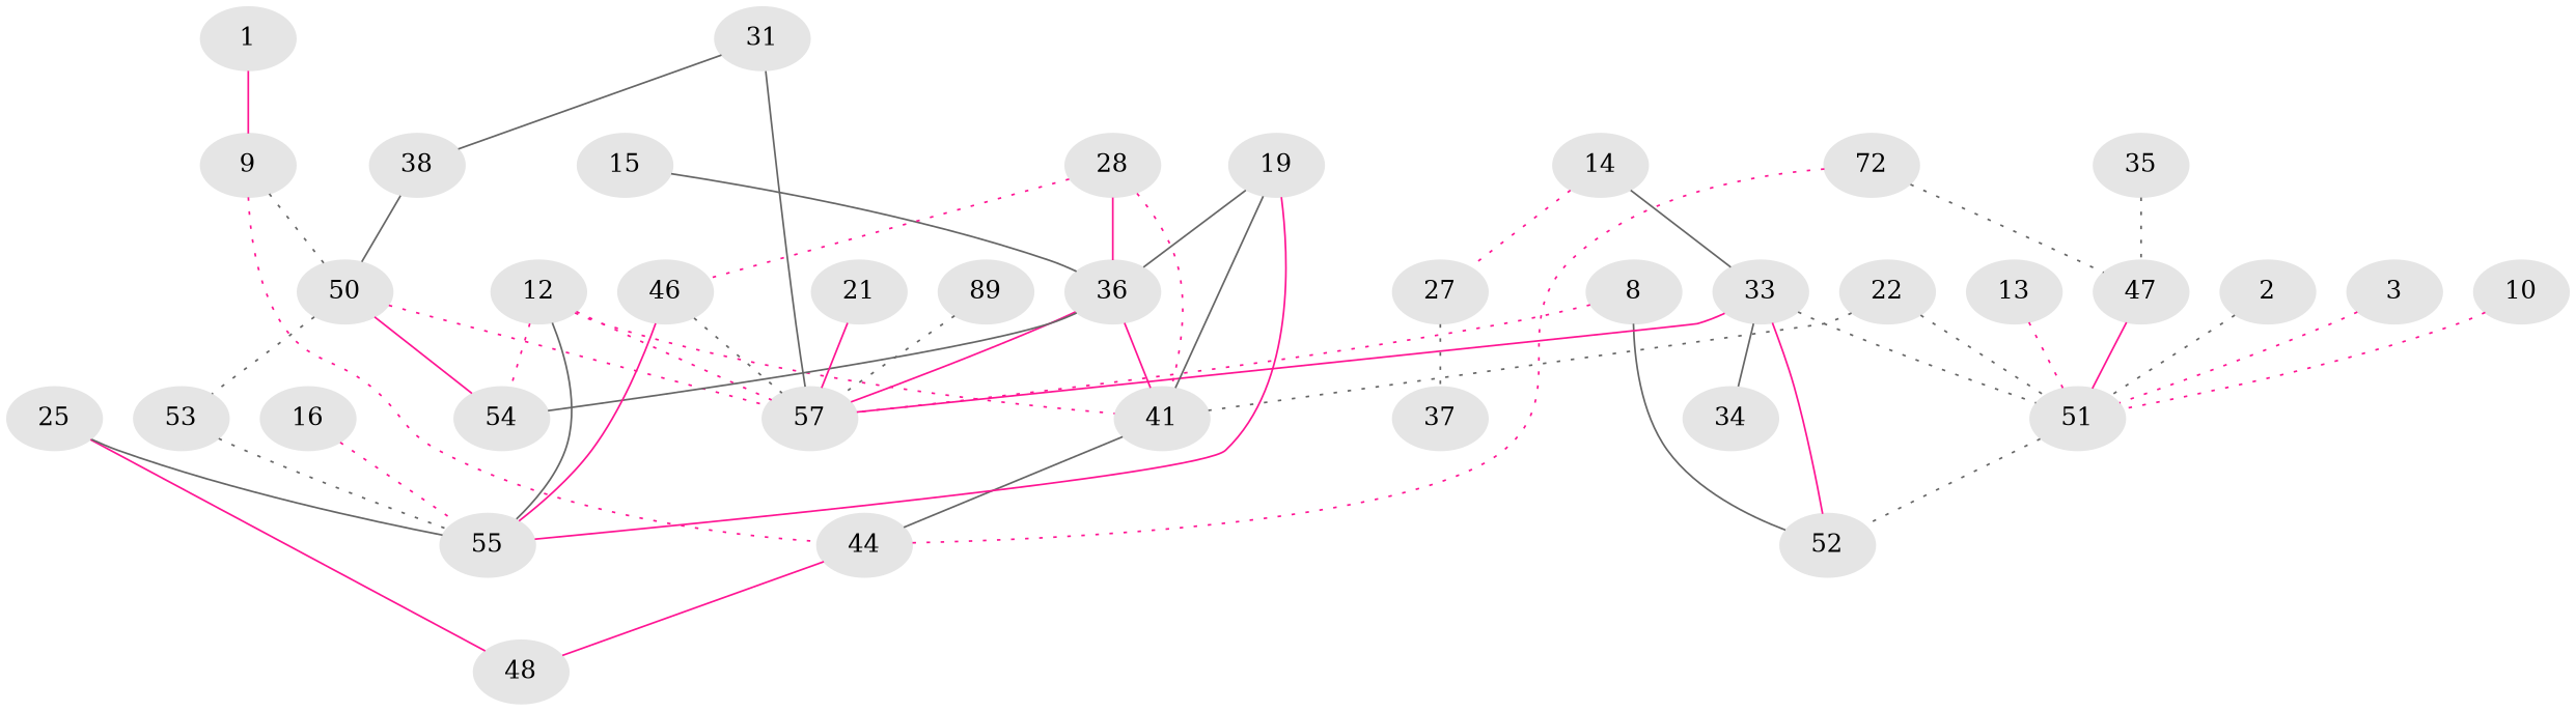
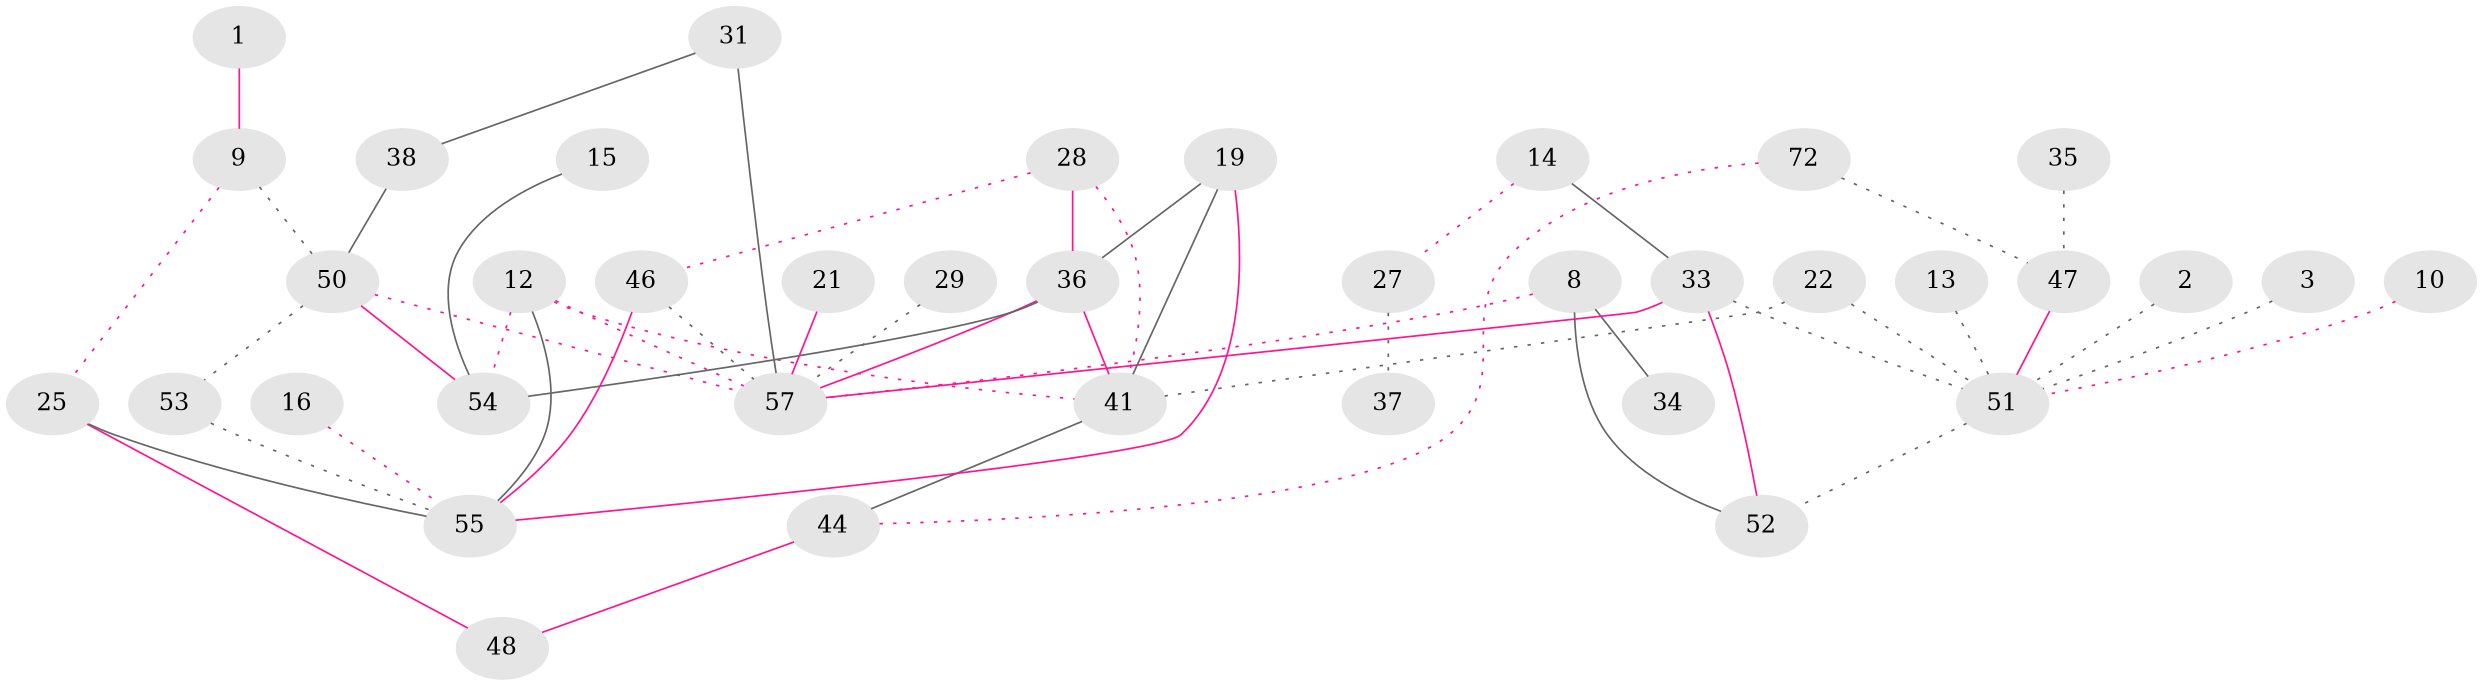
  graph {
    fontname="DejaVu Serif"
    node [color=gray90 fontname="DejaVu Serif" style=filled]
    edge [color=gray40 fontname="DejaVu Serif" style=dotted weight=1.0]
    1
    9
    44
    50
    2
    51
    52
    3
    8
    57
    48
    54
    53
    10
    12
    41
    55
    13
    14
    27
    33
    37
    34
    15
    36
    16
    19
    21
    22
    25
    28
    46
-   29 [label=89]
+   29
    31
    38
    n36 [label=72]
    47
    35
    1 -- 9 [color=deeppink style=solid]
-   9 -- 44 [color=deeppink]
+   9 -- 25 [color=deeppink]
    9 -- 50
    44 -- 48 [color=deeppink style=solid]
    50 -- 57 [color=deeppink]
    50 -- 54 [color=deeppink style=solid]
    50 -- 53
    2 -- 51
    51 -- 52
-   3 -- 51 [color=deeppink]
+   3 -- 51
    8 -- 52 [style=solid]
    8 -- 57 [color=deeppink]
    53 -- 55
    10 -- 51 [color=deeppink]
    12 -- 57 [color=deeppink]
    12 -- 54 [color=deeppink]
    12 -- 41 [color=deeppink]
    12 -- 55 [style=solid]
    41 -- 44 [style=solid]
-   13 -- 51 [color=deeppink]
+   13 -- 51
    14 -- 27 [color=deeppink]
    14 -- 33 [style=solid]
    27 -- 37
    33 -- 51
    33 -- 52 [color=deeppink style=solid]
    33 -- 57 [color=deeppink style=solid]
-   33 -- 34 [style=solid]
-   15 -- 36 [style=solid]
+   8 -- 34 [style=solid]
+   15 -- 54 [style=solid]
    36 -- 57 [color=deeppink style=solid]
    36 -- 54 [style=solid]
    36 -- 41 [color=deeppink style=solid]
    16 -- 55 [color=deeppink]
    19 -- 41 [style=solid]
    19 -- 55 [color=deeppink style=solid]
    19 -- 36 [style=solid]
    21 -- 57 [color=deeppink style=solid]
    22 -- 51
    22 -- 41
    25 -- 48 [color=deeppink style=solid]
    25 -- 55 [style=solid]
    28 -- 41 [color=deeppink]
    28 -- 36 [color=deeppink style=solid]
    28 -- 46 [color=deeppink]
    46 -- 57
    46 -- 55 [color=deeppink style=solid]
    29 -- 57
    31 -- 57 [style=solid weight=2.0]
    31 -- 38 [style=solid]
    38 -- 50 [style=solid]
    n36 -- 44 [color=deeppink]
    n36 -- 47
    47 -- 51 [color=deeppink style=solid]
    35 -- 47
  }
